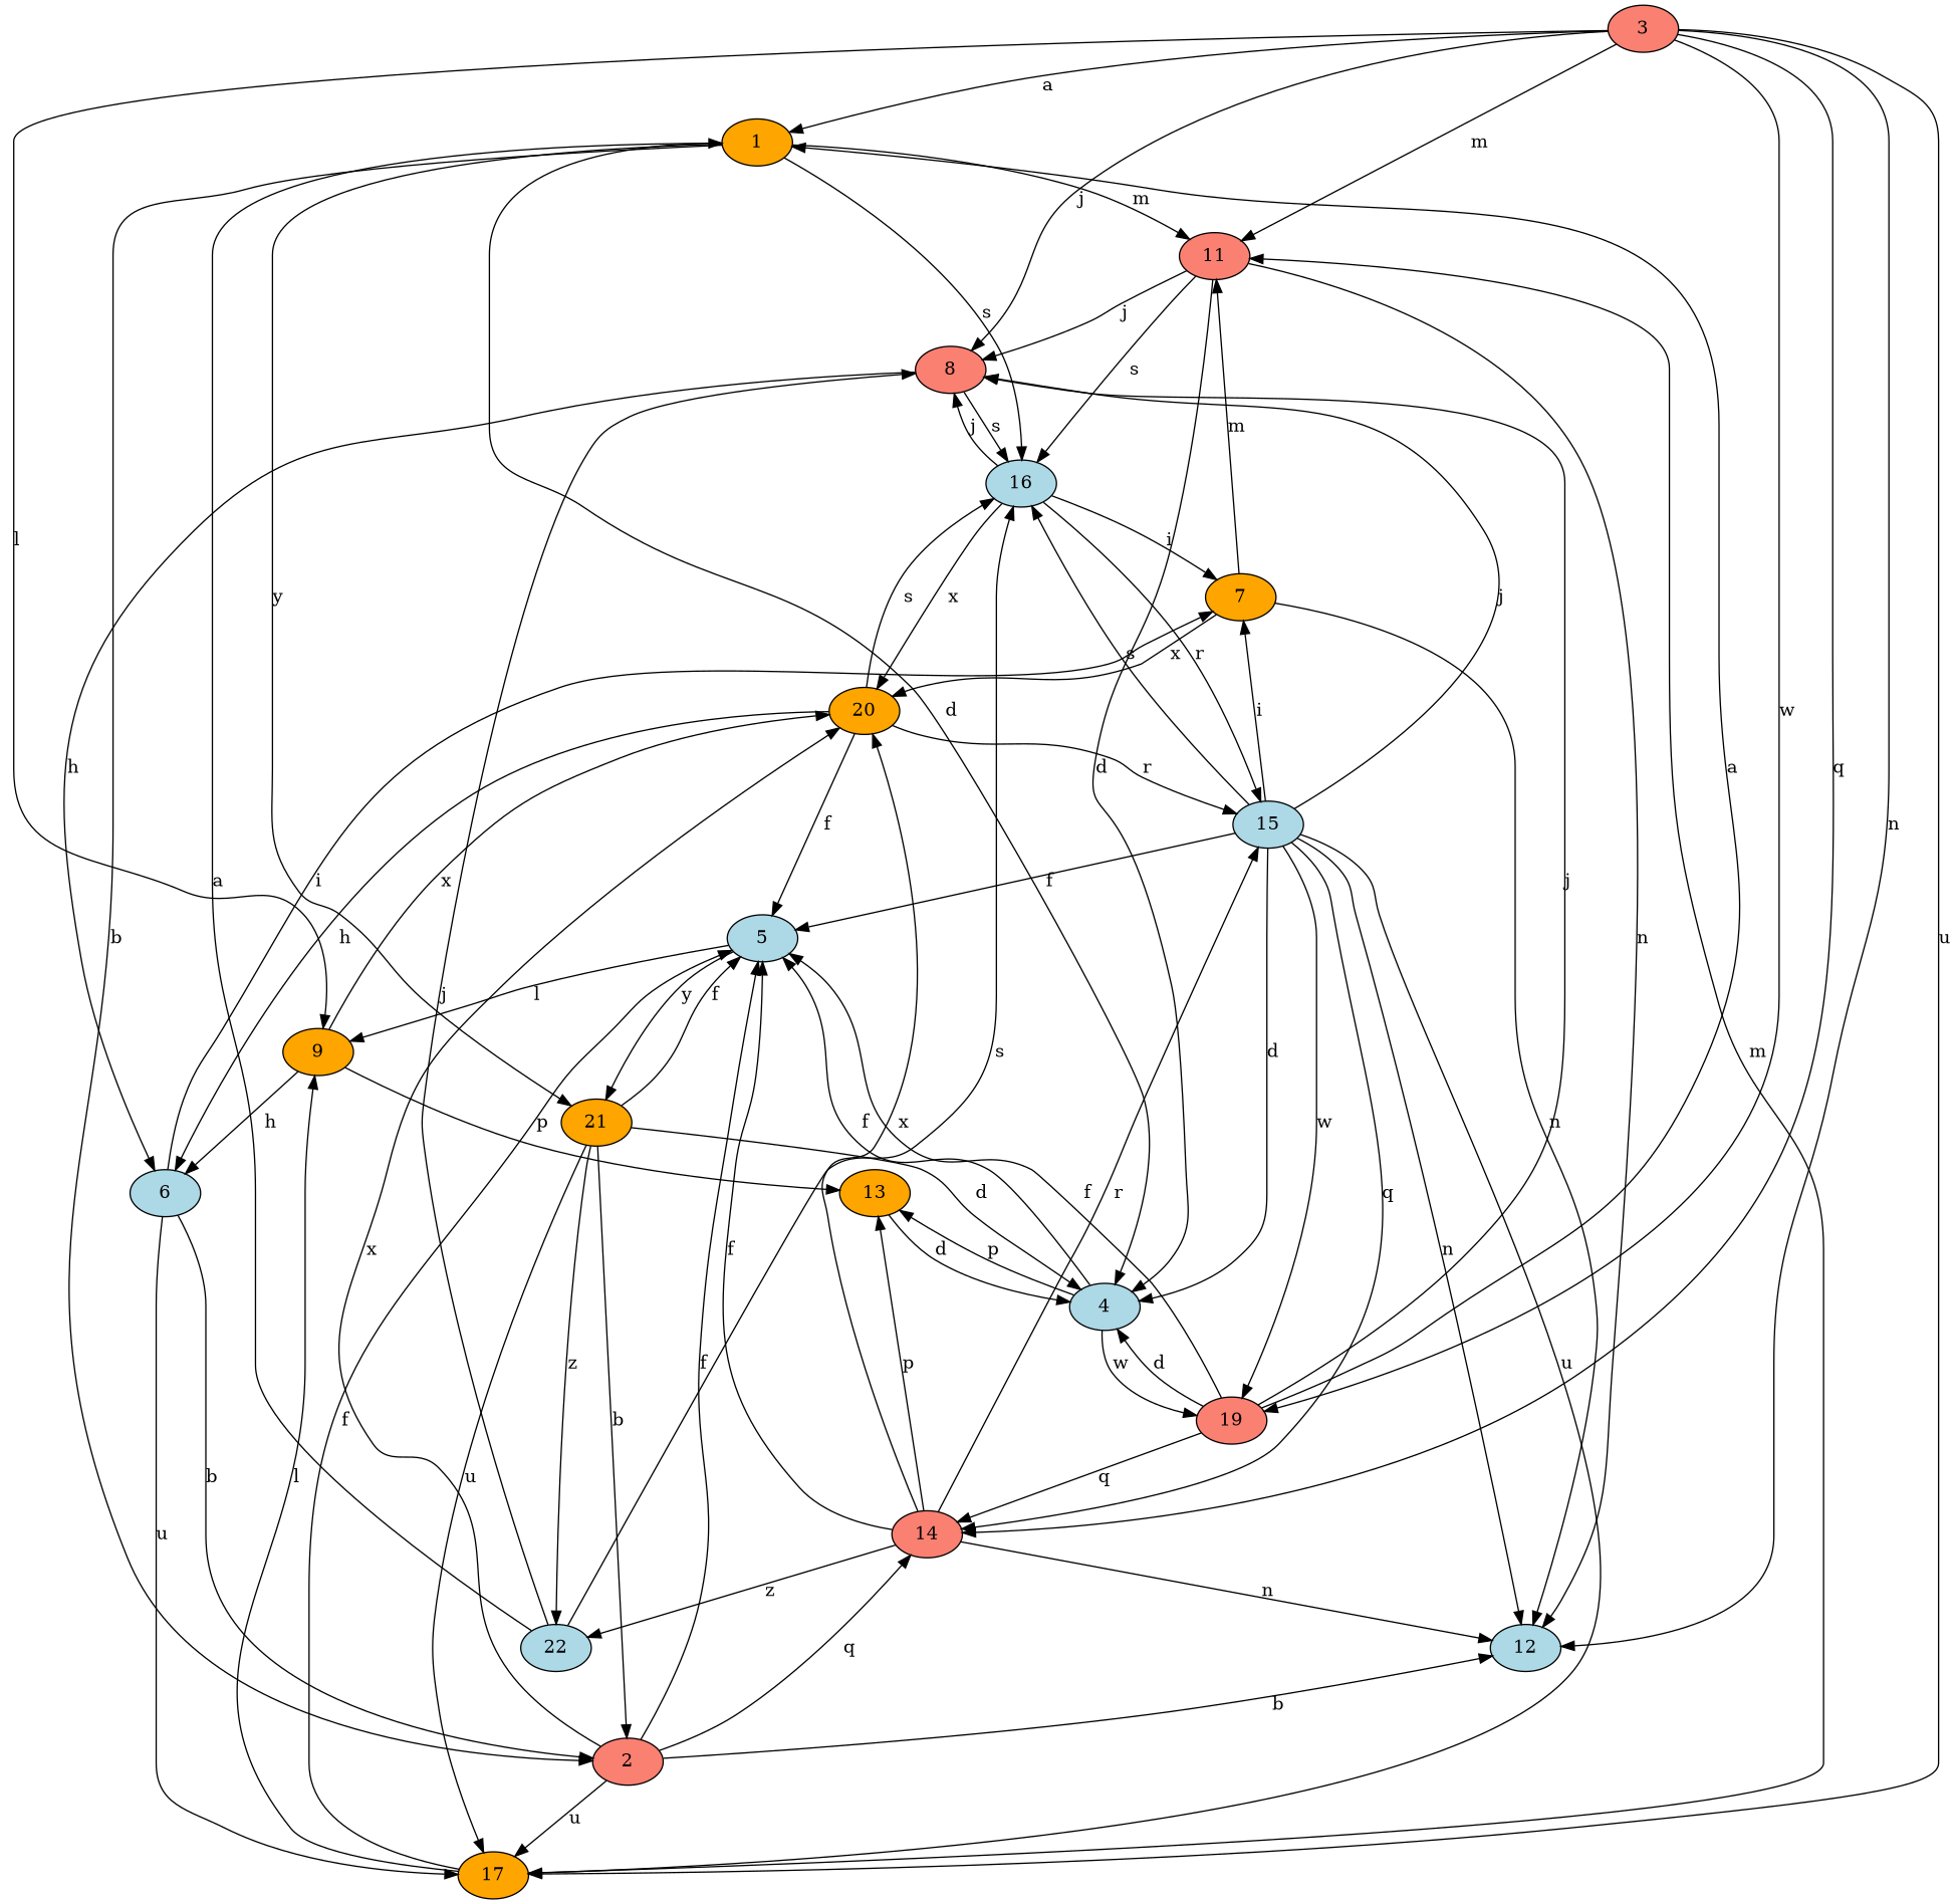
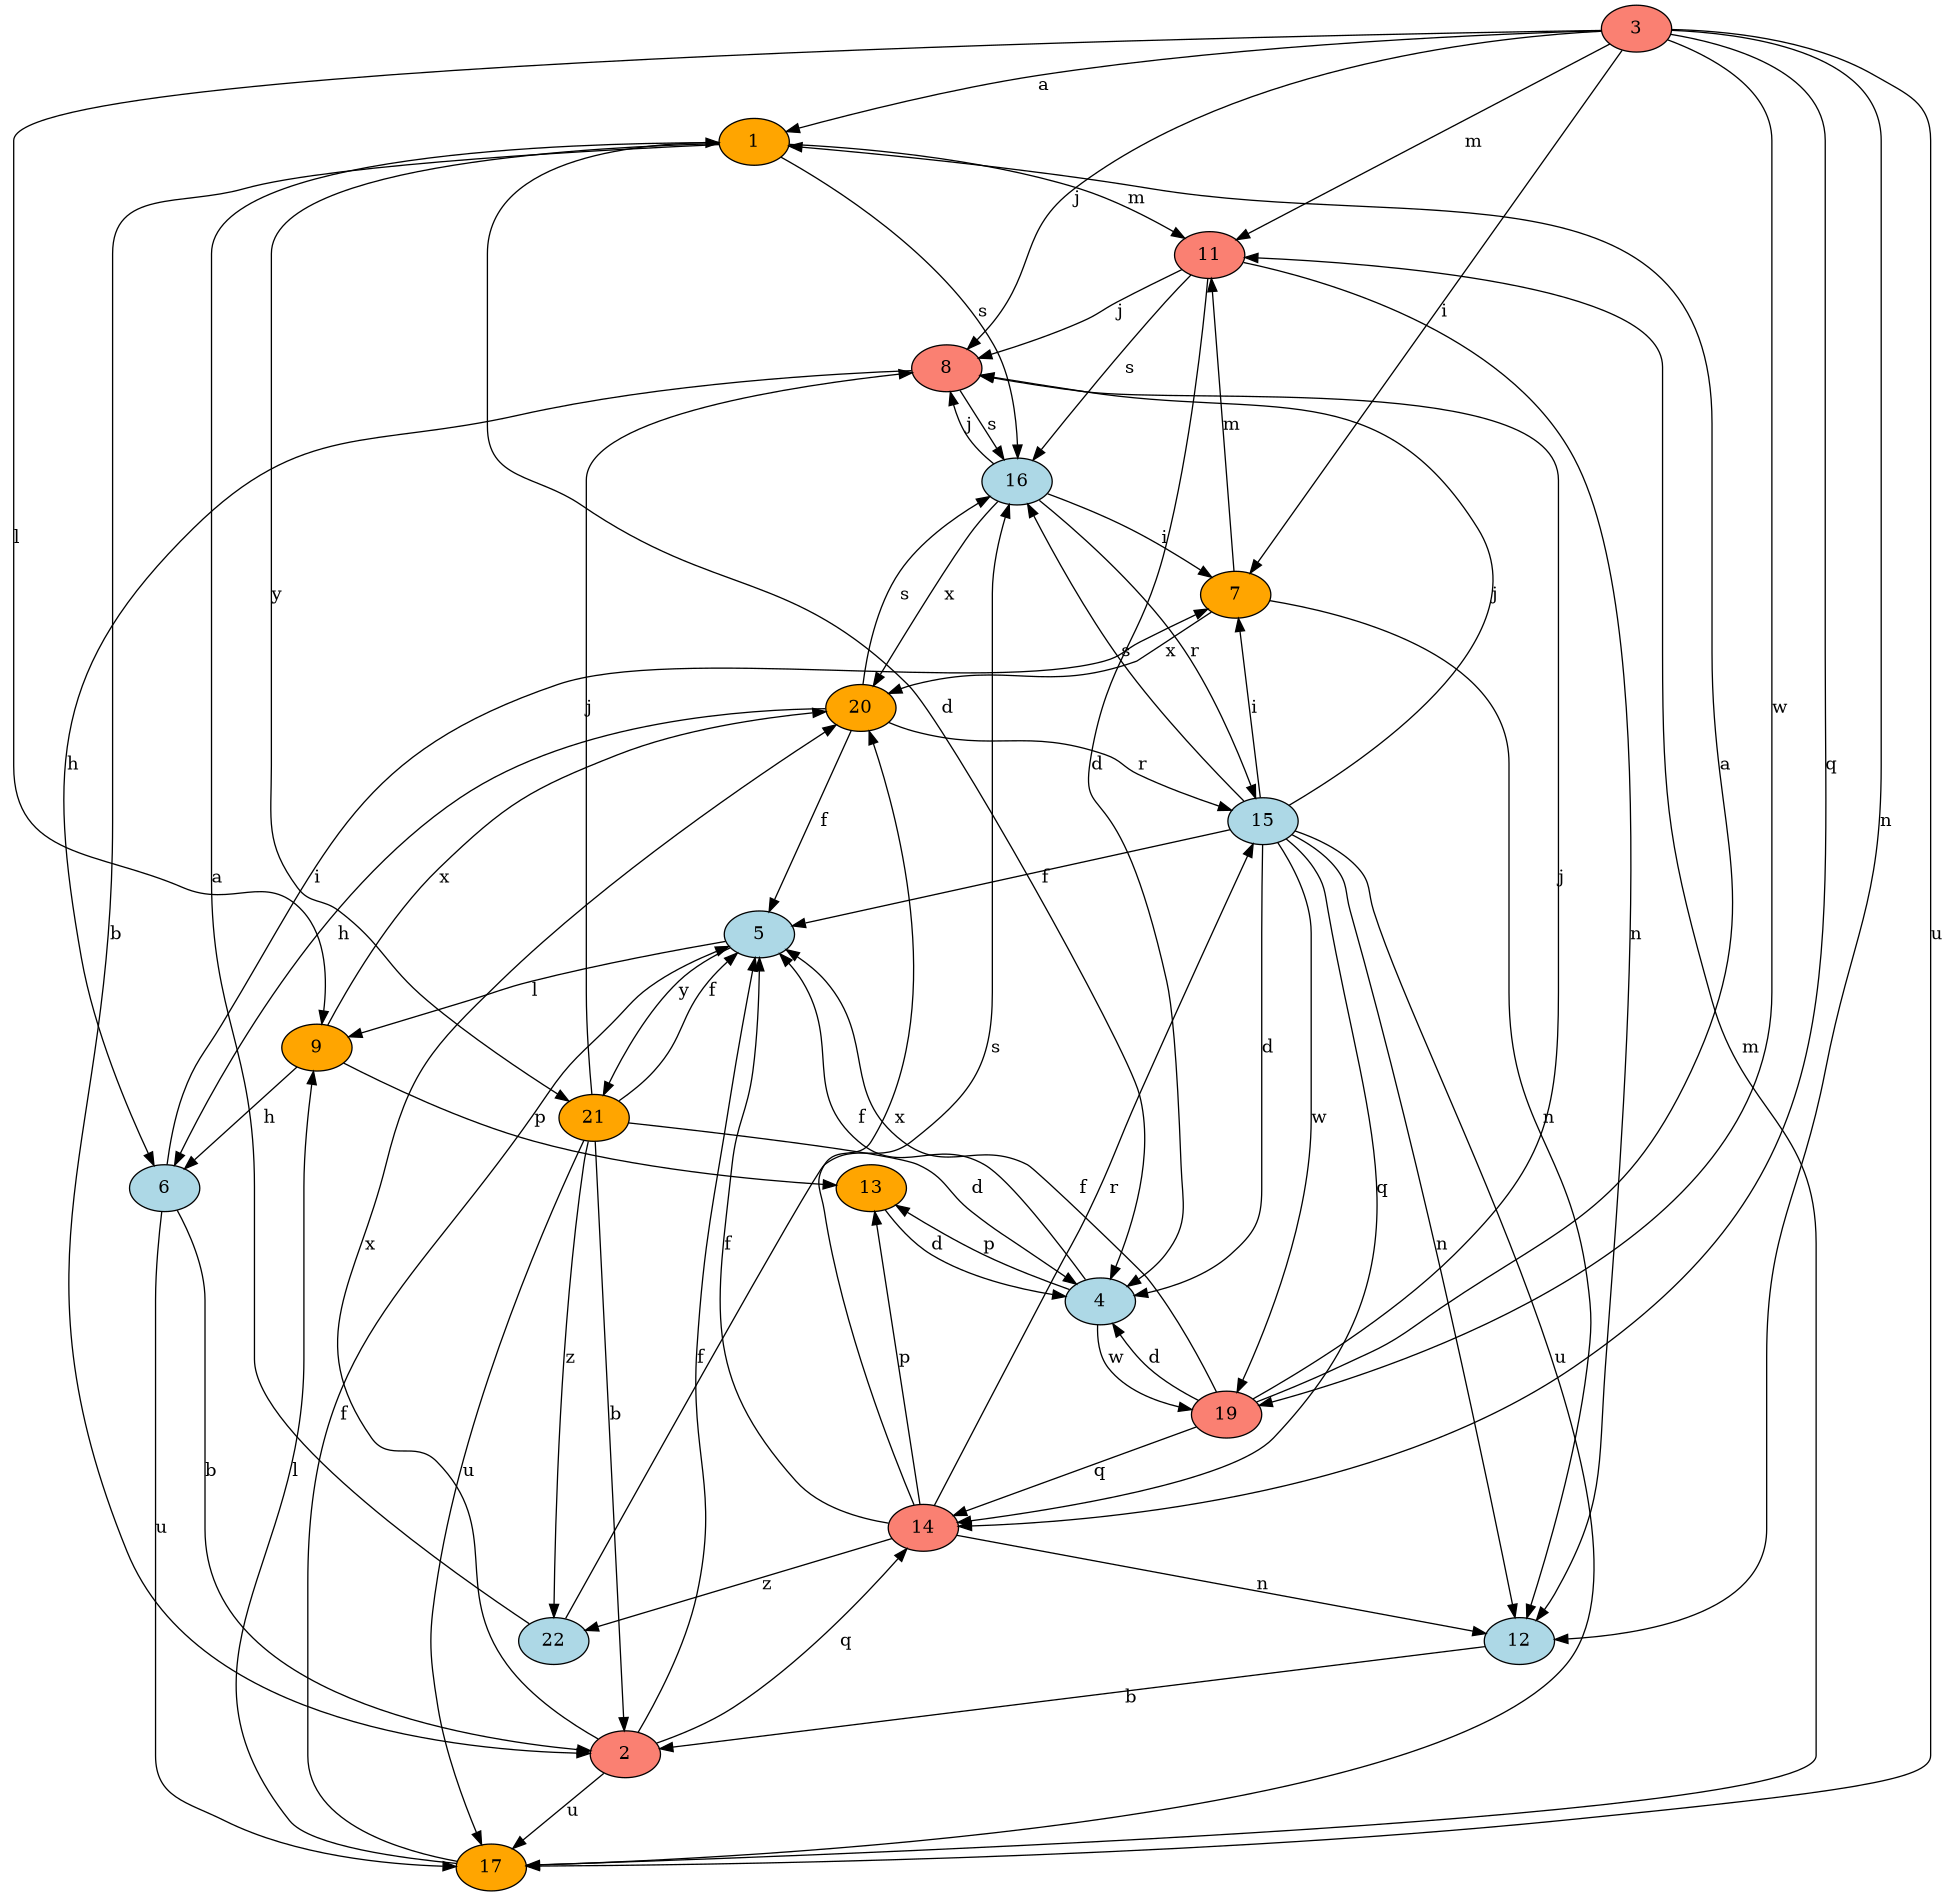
  strict digraph {
    node [fillcolor=orange style=filled]
    n1 [fillcolor=salmon label=3]
    1
    7
    8 [fillcolor=salmon]
    9
    11 [fillcolor=salmon]
    12 [fillcolor=lightblue]
    14 [fillcolor=salmon]
    17
    19 [fillcolor=salmon]
    2 [fillcolor=salmon]
    4 [fillcolor=lightblue]
    16 [fillcolor=lightblue]
    21
    20
    6 [fillcolor=lightblue]
    13
    5 [fillcolor=lightblue]
    15 [fillcolor=lightblue]
    22 [fillcolor=lightblue]
    n1 -> 1 [label=a]
+   n1 -> 7 [label=i]
    n1 -> 8 [label=j]
    n1 -> 9 [label=l]
    n1 -> 11 [label=m]
    n1 -> 12 [label=n]
    n1 -> 14 [label=q]
    n1 -> 17 [label=u]
    n1 -> 19 [label=w]
    1 -> 11 [label=m]
    1 -> 2 [label=b]
    1 -> 4 [label=d]
    1 -> 16 [label=s]
    1 -> 21 [label=y]
    7 -> 11 [label=m]
    7 -> 12 [label=n]
    7 -> 20 [label=x]
    8 -> 16 [label=s]
    8 -> 6 [label=h]
    9 -> 20 [label=x]
    9 -> 6 [label=h]
    9 -> 13 [label=p]
    11 -> 8 [label=j]
    11 -> 12 [label=n]
    11 -> 4 [label=d]
    11 -> 16 [label=s]
-   2 -> 12 [label=b]
+   12 -> 2 [label=b]
    14 -> 12 [label=n]
    14 -> 20 [label=x]
    14 -> 13 [label=p]
    14 -> 5 [label=f]
    14 -> 15 [label=r]
    14 -> 22 [label=z]
    17 -> 9 [label=l]
    17 -> 11 [label=m]
    17 -> 5 [label=f]
    19 -> 1 [label=a]
    19 -> 8 [label=j]
    19 -> 14 [label=q]
    19 -> 4 [label=d]
    19 -> 5 [label=f]
    2 -> 14 [label=q]
    2 -> 17 [label=u]
    2 -> 20 [label=x]
    2 -> 5 [label=f]
    4 -> 19 [label=w]
    4 -> 13 [label=p]
    4 -> 5 [label=f]
    16 -> 7 [label=i]
    16 -> 8 [label=j]
    16 -> 20 [label=x]
    16 -> 15 [label=r]
    21 -> 17 [label=u]
    21 -> 2 [label=b]
    21 -> 4 [label=d]
    21 -> 5 [label=f]
    21 -> 22 [label=z]
    20 -> 16 [label=s]
    20 -> 6 [label=h]
    20 -> 5 [label=f]
    20 -> 15 [label=r]
    6 -> 7 [label=i]
    6 -> 17 [label=u]
    6 -> 2 [label=b]
    13 -> 4 [label=d]
    5 -> 9 [label=l]
    5 -> 21 [label=y]
    15 -> 7 [label=i]
    15 -> 8 [label=j]
    15 -> 12 [label=n]
    15 -> 14 [label=q]
    15 -> 17 [label=u]
    15 -> 19 [label=w]
    15 -> 4 [label=d]
    15 -> 16 [label=s]
    15 -> 5 [label=f]
    22 -> 1 [label=a]
-   22 -> 8 [label=j]
+   21 -> 8 [label=j]
    22 -> 16 [label=s]
  }
